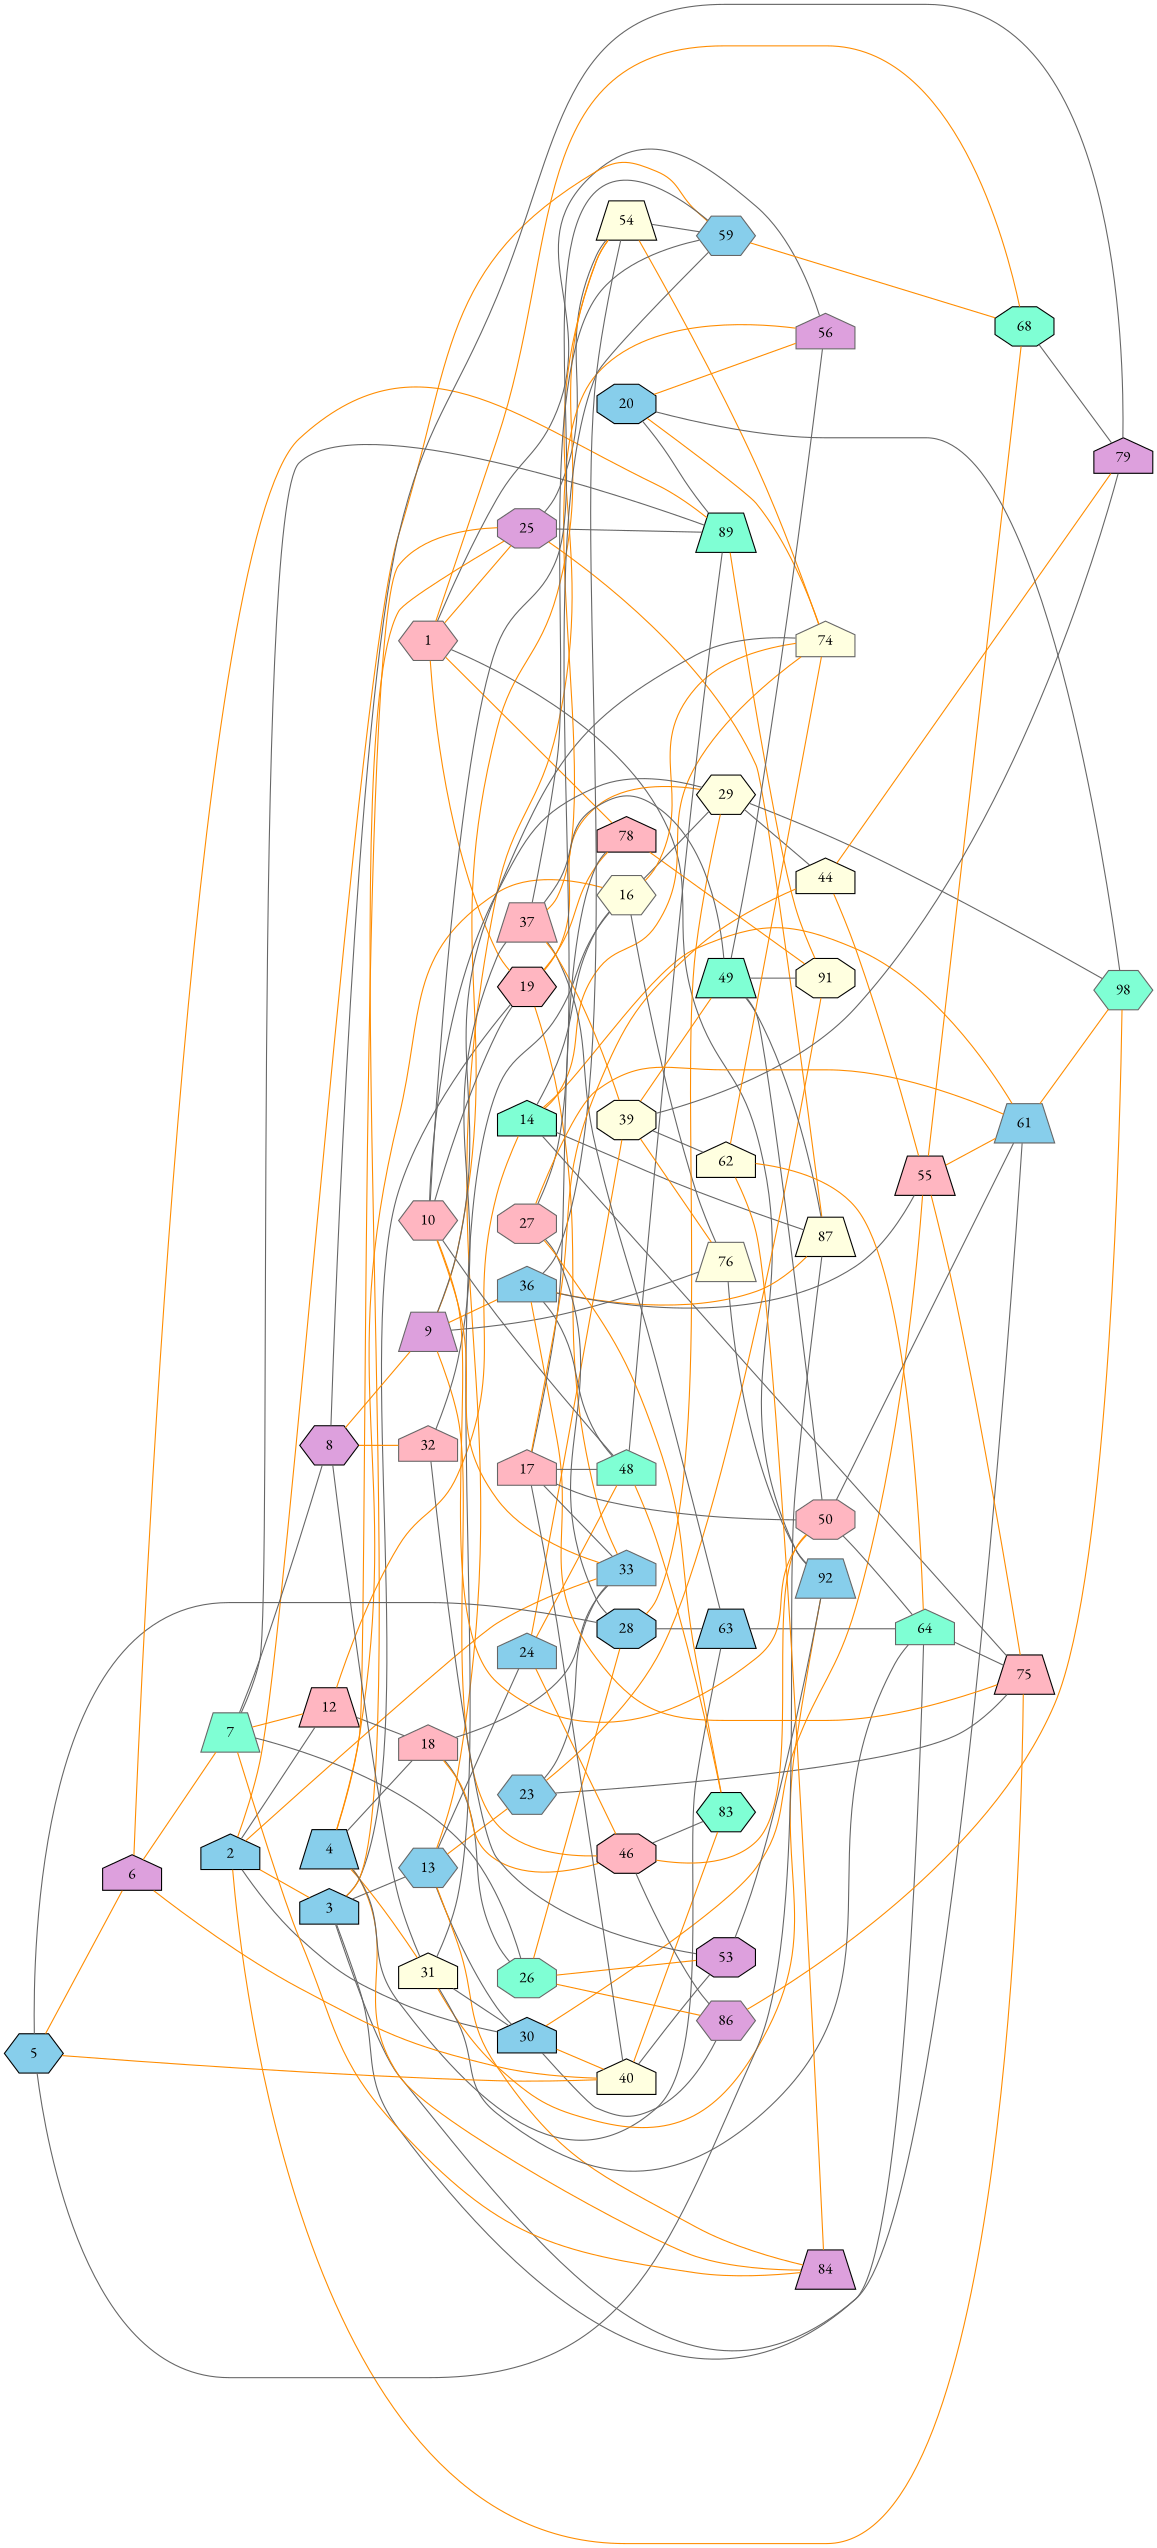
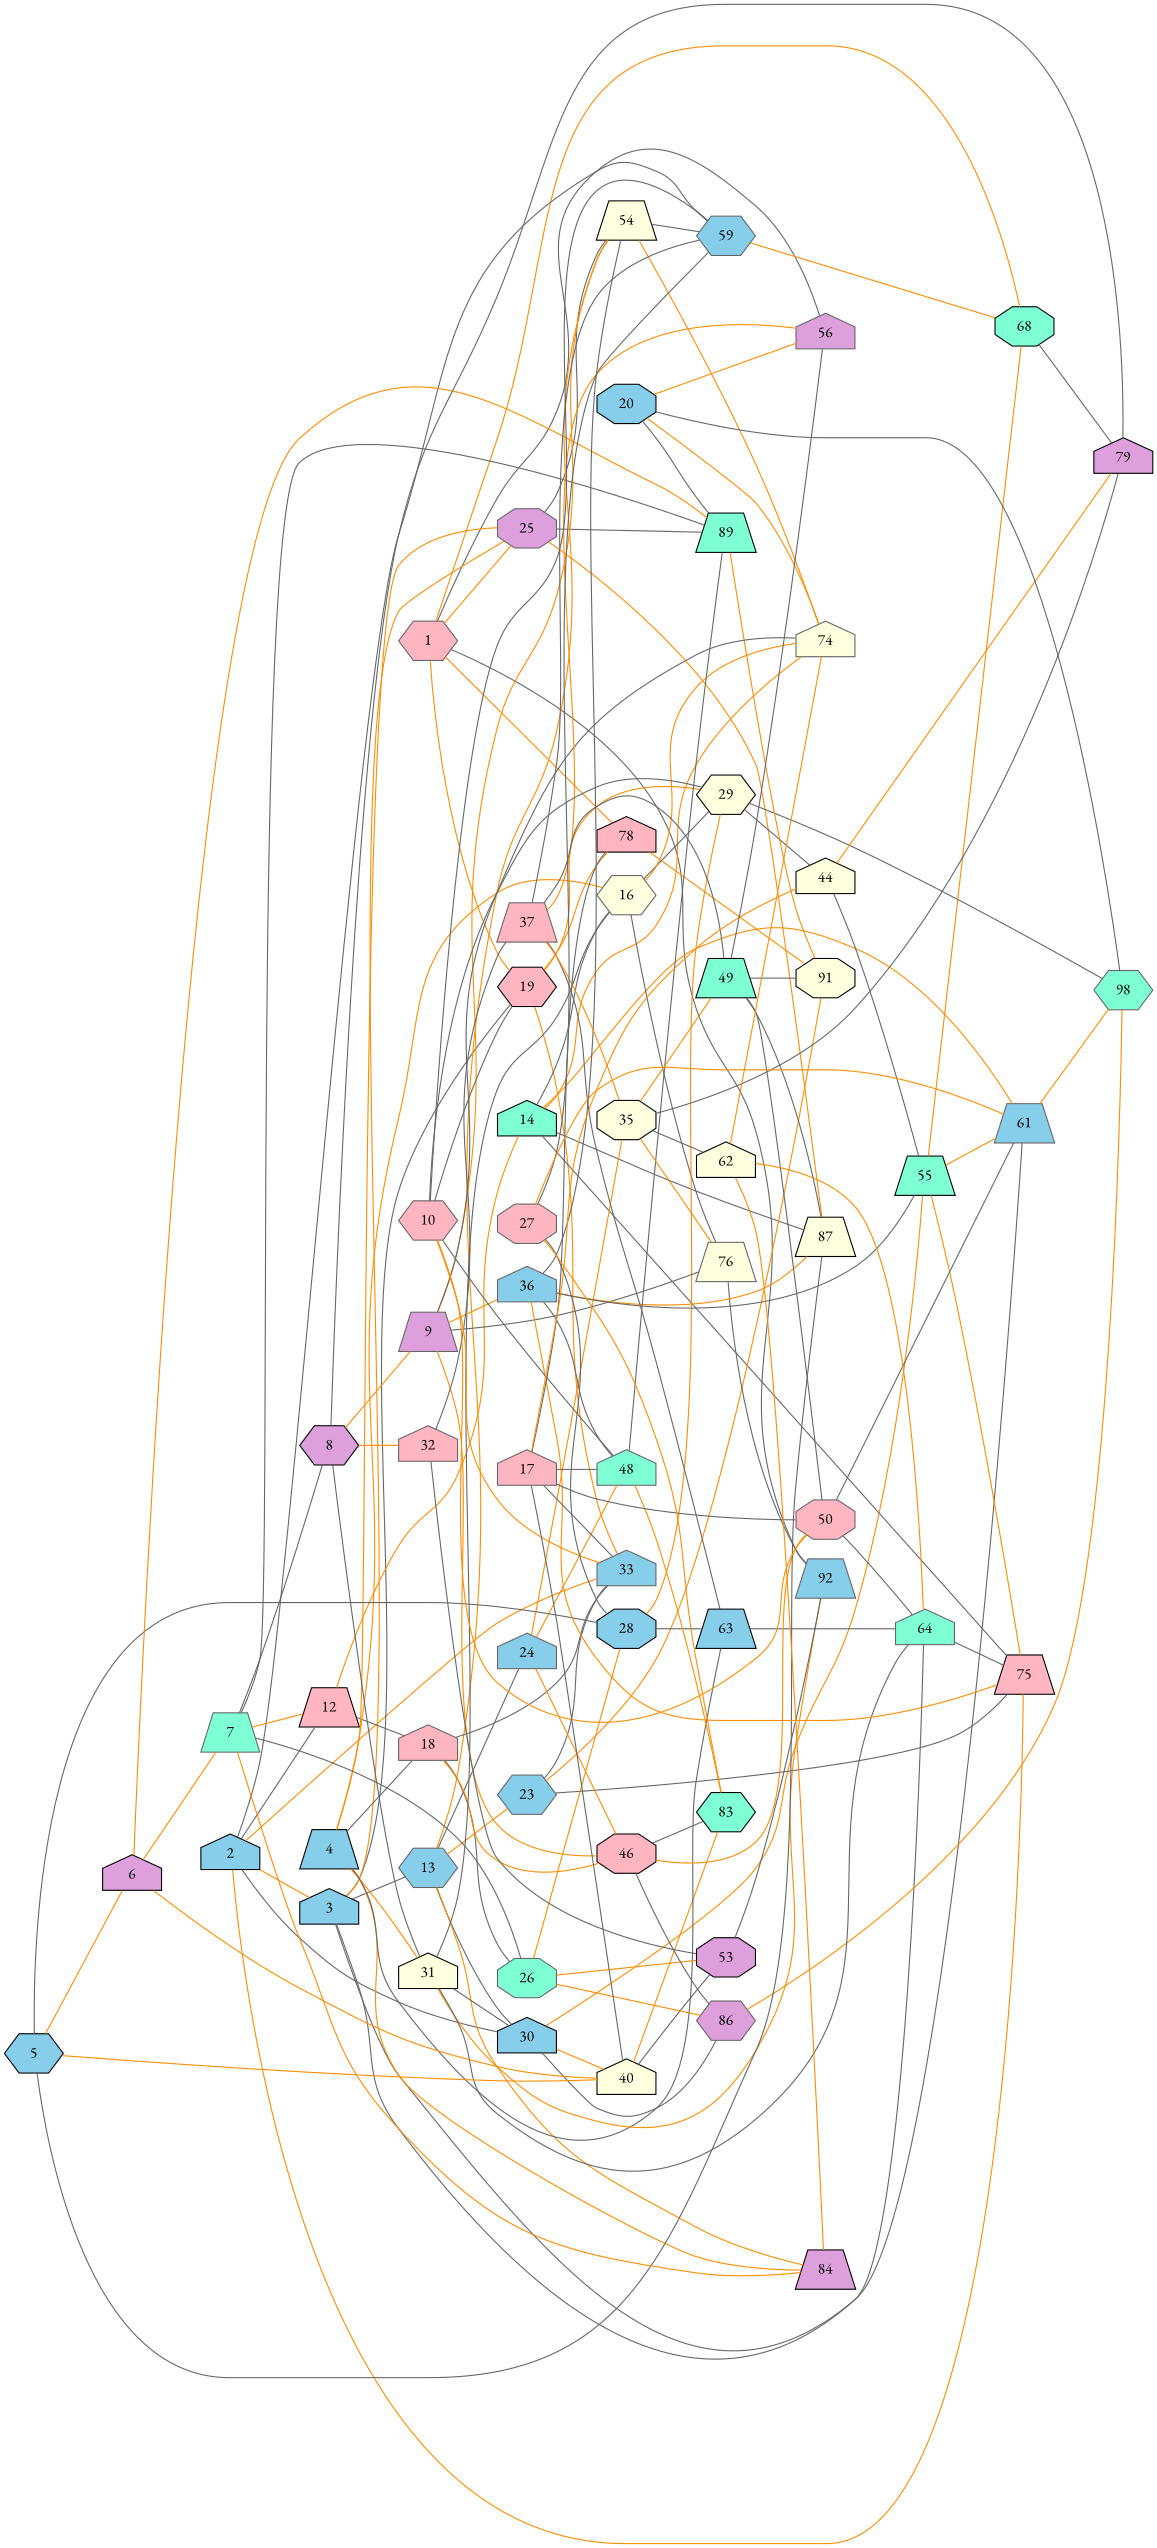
  graph {
    fontname="EB Garamond"
    rankdir=LR
    node [color=black fillcolor=skyblue fontname="EB Garamond" shape=house style=filled]
    edge [color=gray40 fontname="EB Garamond"]
    1 [color=gray40 fillcolor=lightpink shape=hexagon super="+21"]
    19 [fillcolor=lightpink shape=hexagon super="+67"]
    25 [color=gray40 fillcolor=plum shape=octagon super="+47"]
    56 [color=gray40 fillcolor=plum]
    68 [fillcolor=aquamarine shape=octagon]
    78 [fillcolor=lightpink]
    92 [color=gray40 shape=trapezium]
    33 [color=gray40 super="+35"]
    29 [fillcolor=lightyellow shape=hexagon super="+51"]
    87 [fillcolor=lightyellow shape=trapezium super="+90"]
    89 [fillcolor=aquamarine shape=trapezium super="+97"]
    54 [fillcolor=lightyellow shape=trapezium super="+58"]
    79 [fillcolor=plum]
    91 [fillcolor=lightyellow shape=octagon]
    2 [super="+96"]
    3 [super="+70"]
    12 [fillcolor=lightpink shape=trapezium]
    30 [super="+82"]
    59 [color=gray40 shape=hexagon super="+100"]
    75 [fillcolor=lightpink shape=trapezium super="+93"]
    13 [color=gray40 shape=hexagon super="+15"]
    61 [color=gray40 shape=trapezium super="+80"]
    64 [color=gray40 fillcolor=aquamarine super="+85"]
    18 [color=gray40 fillcolor=lightpink super="+99"]
    14 [fillcolor=aquamarine super="+38"]
    40 [fillcolor=lightyellow super="+52"]
    86 [color=gray40 fillcolor=plum shape=hexagon]
-   55 [fillcolor=lightpink shape=trapezium super="+57"]
+   55 [fillcolor=aquamarine shape=trapezium super="+57"]
    84 [fillcolor=plum shape=trapezium]
    23 [color=gray40 shape=hexagon]
    24 [color=gray40]
    98 [color=gray40 fillcolor=aquamarine shape=hexagon]
    4 [shape=trapezium super="+65"]
    n34 [fillcolor=lightyellow label=31 super="+94"]
    16 [color=gray40 fillcolor=lightyellow shape=hexagon super="+34"]
    63 [shape=trapezium]
    74 [color=gray40 fillcolor=lightyellow super="+77"]
    76 [color=gray40 fillcolor=lightyellow shape=trapezium]
    26 [color=gray40 fillcolor=aquamarine shape=octagon super="+44"]
    46 [fillcolor=lightpink shape=octagon super="+72"]
    5 [shape=hexagon super="+71"]
    6 [fillcolor=plum]
    28 [shape=octagon super="+45"]
    7 [color=gray40 fillcolor=aquamarine shape=trapezium super="+42"]
    53 [fillcolor=plum shape=octagon]
    83 [fillcolor=aquamarine shape=hexagon]
    8 [fillcolor=plum shape=hexagon super="+60"]
    9 [color=gray40 fillcolor=plum shape=trapezium super="+31"]
    32 [color=gray40 fillcolor=lightpink]
    36 [color=gray40 super="+69"]
    37 [color=gray40 fillcolor=lightpink shape=trapezium super="+95"]
    48 [color=gray40 fillcolor=aquamarine super="+88"]
    50 [color=gray40 fillcolor=lightpink shape=octagon super="+81"]
    10 [color=gray40 fillcolor=lightpink shape=hexagon super="+22"]
    n55 [fillcolor=lightyellow label=44]
-   39 [fillcolor=lightyellow shape=octagon super="+41"]
+   39 [fillcolor=lightyellow shape=octagon super="+41" label=35]
    17 [color=gray40 fillcolor=lightpink super="+73"]
    20 [shape=octagon]
    49 [fillcolor=aquamarine shape=trapezium super="+66"]
    62 [fillcolor=lightyellow]
    27 [color=gray40 fillcolor=lightpink shape=octagon]
    1 -- 19 [color=darkorange]
    1 -- 25 [color=darkorange]
    1 -- 56
    1 -- 68 [color=darkorange]
    1 -- 78 [color=darkorange]
    1 -- 92
    19 -- 78 [color=darkorange]
    19 -- 33 [color=darkorange]
    19 -- 29 [color=darkorange]
    25 -- 87 [color=darkorange]
    25 -- 89
    25 -- 54
    68 -- 79
    78 -- 91 [color=darkorange]
    29 -- 98
    29 -- n55
    89 -- 91 [color=darkorange]
    54 -- 59
    54 -- 74 [color=darkorange]
    2 -- 33 [color=darkorange]
    2 -- 3 [color=darkorange]
    2 -- 12
    2 -- 30
-   2 -- 59 [color=darkorange]
+   2 -- 59
    2 -- 75 [color=darkorange]
    3 -- 19
    3 -- 25 [color=darkorange]
    3 -- 13
    3 -- 61
    3 -- 64
    12 -- 18
    12 -- 14 [color=darkorange]
    30 -- 40 [color=darkorange]
    30 -- 86
    30 -- 55 [color=darkorange]
    59 -- 68 [color=darkorange]
    13 -- 54 [color=darkorange]
    13 -- 30
    13 -- 84 [color=darkorange]
    13 -- 23 [color=darkorange]
    13 -- 24
    61 -- 98 [color=darkorange]
    64 -- 75
    18 -- 33
    18 -- 26 [weight=2]
    18 -- 46 [color=darkorange]
    14 -- 87
    14 -- 75
    14 -- 61 [color=darkorange]
    14 -- 16
    14 -- 74 [color=darkorange]
    40 -- 53
    40 -- 83 [color=darkorange]
    86 -- 98 [color=darkorange]
    55 -- 68 [color=darkorange]
    55 -- 75 [color=darkorange]
    55 -- 61 [color=darkorange]
    23 -- 33
    23 -- 91 [color=darkorange]
    23 -- 75
    24 -- 46 [color=darkorange]
    24 -- 48 [color=darkorange]
    24 -- 39 [color=darkorange]
    4 -- 25 [color=darkorange]
    4 -- 18
    4 -- 84 [color=darkorange]
    4 -- n34 [color=darkorange]
    4 -- 16 [color=darkorange]
    4 -- 63
    n34 -- 92 [color=darkorange]
    n34 -- 30
    n34 -- 64
    n34 -- 16
    16 -- 29
    16 -- 74 [color=darkorange]
    16 -- 76
    63 -- 64
    76 -- 92
    26 -- 86 [color=darkorange]
    26 -- 28 [color=darkorange]
    26 -- 53 [color=darkorange]
    46 -- 86
    46 -- 83
    46 -- 50 [color=darkorange]
    5 -- 87 [weight=2]
    5 -- 40 [color=darkorange]
    5 -- 6 [color=darkorange]
    5 -- 28 [weight=2]
    6 -- 89 [color=darkorange]
    6 -- 40 [color=darkorange]
    6 -- 7 [color=darkorange]
    28 -- 29 [color=darkorange]
    28 -- 63
    7 -- 89
    7 -- 12 [color=darkorange]
    7 -- 84 [color=darkorange]
    7 -- 26
    7 -- 8
    53 -- 92
    8 -- 79
    8 -- n34
    8 -- 9 [color=darkorange]
    8 -- 32 [color=darkorange weight=2]
    9 -- 54 [color=darkorange]
    9 -- 74
    9 -- 76
    9 -- 46 [color=darkorange]
    9 -- 36 [color=darkorange]
    32 -- 53
    32 -- 37
    36 -- 87 [color=darkorange]
    36 -- 54
    36 -- 75 [color=darkorange]
    36 -- 55
    36 -- 48
    37 -- 56 [color=darkorange]
    37 -- 59
    37 -- 63
    37 -- 39 [color=darkorange]
    37 -- 49
    48 -- 89
    48 -- 83 [color=darkorange]
    50 -- 61
    50 -- 64
    10 -- 19
    10 -- 33 [color=darkorange]
    10 -- 29
    10 -- 59
    10 -- 48
    10 -- 50 [color=darkorange]
    n55 -- 79 [color=darkorange]
-   n55 -- 55 [color=darkorange]
+   n55 -- 55
    39 -- 79
    39 -- 76 [color=darkorange]
    39 -- 49 [color=darkorange]
    39 -- 62
    17 -- 78
    17 -- 33
    17 -- 40
    17 -- 48
    17 -- 50
    17 -- n55 [color=darkorange]
    20 -- 56 [color=darkorange]
    20 -- 89
    20 -- 98
    20 -- 74 [color=darkorange]
    49 -- 56
    49 -- 87
    49 -- 91
    49 -- 50
    62 -- 64 [color=darkorange]
    62 -- 84 [color=darkorange]
    62 -- 74 [color=darkorange]
    27 -- 59
    27 -- 61 [color=darkorange]
    27 -- 28
    27 -- 83 [color=darkorange]
  }
